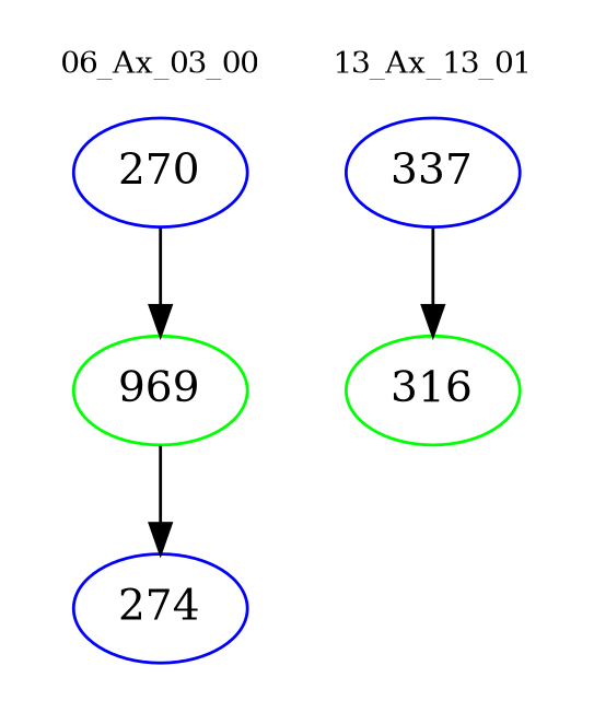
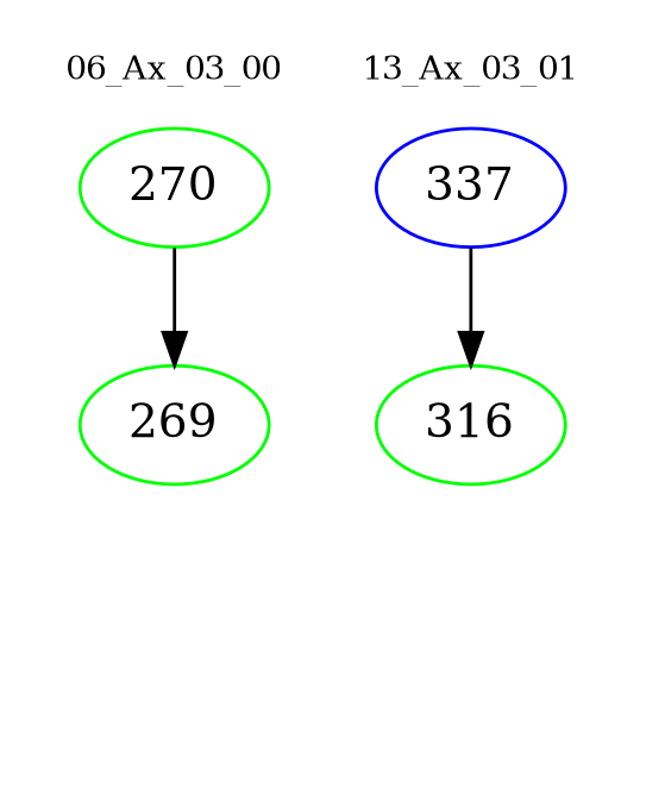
  digraph {
    node [color=blue]
    edge [color=black]
-   n1 [label=270]
-   n2 [color=green label=969]
-   n3 [label=274]
+   n1 [color=green label=270]
+   n2 [color=green label=269]
    n4 [label=337]
    n5 [color=green label=316]
    subgraph cluster_1 {
      color=white
      fontsize=10
      label="06_Ax_03_00"
      n1
      n2
-     n3
    }
    subgraph cluster_2 {
      color=white
      fontsize=10
-     label="13_Ax_13_01"
+     label="13_Ax_03_01"
      n4
      n5
    }
    n1 -> n2
-   n2 -> n3
    n4 -> n5
  }
